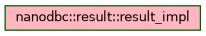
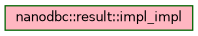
  digraph {
    rankdir=TB
-   n1 [color=darkgreen fillcolor=lightpink fontname=Helvetica fontsize=10 height=0.2 label="nanodbc::result::result_impl" shape=record style=filled width=0.4]
+   n1 [color=darkgreen fillcolor=lightpink fontname=Helvetica fontsize=10 height=0.2 label="nanodbc::result::impl_impl" shape=record style=filled width=0.4]
  }
